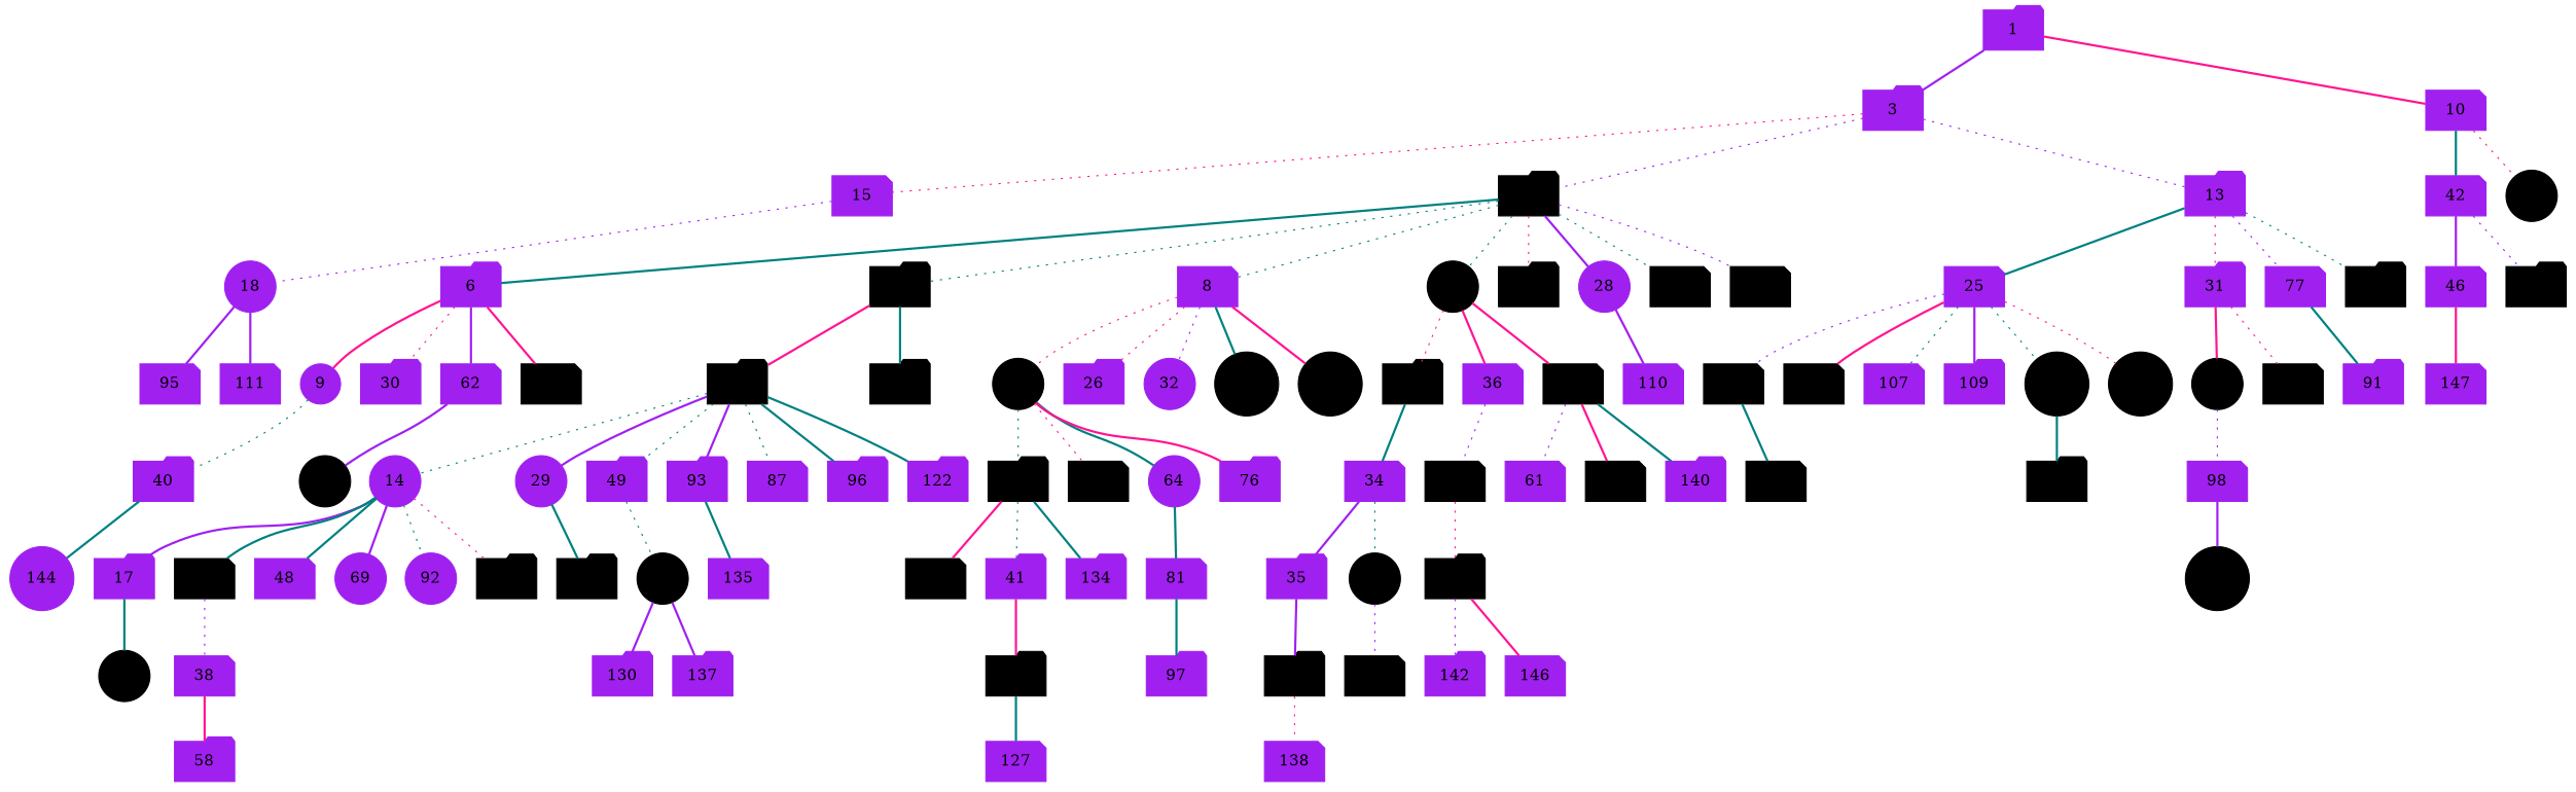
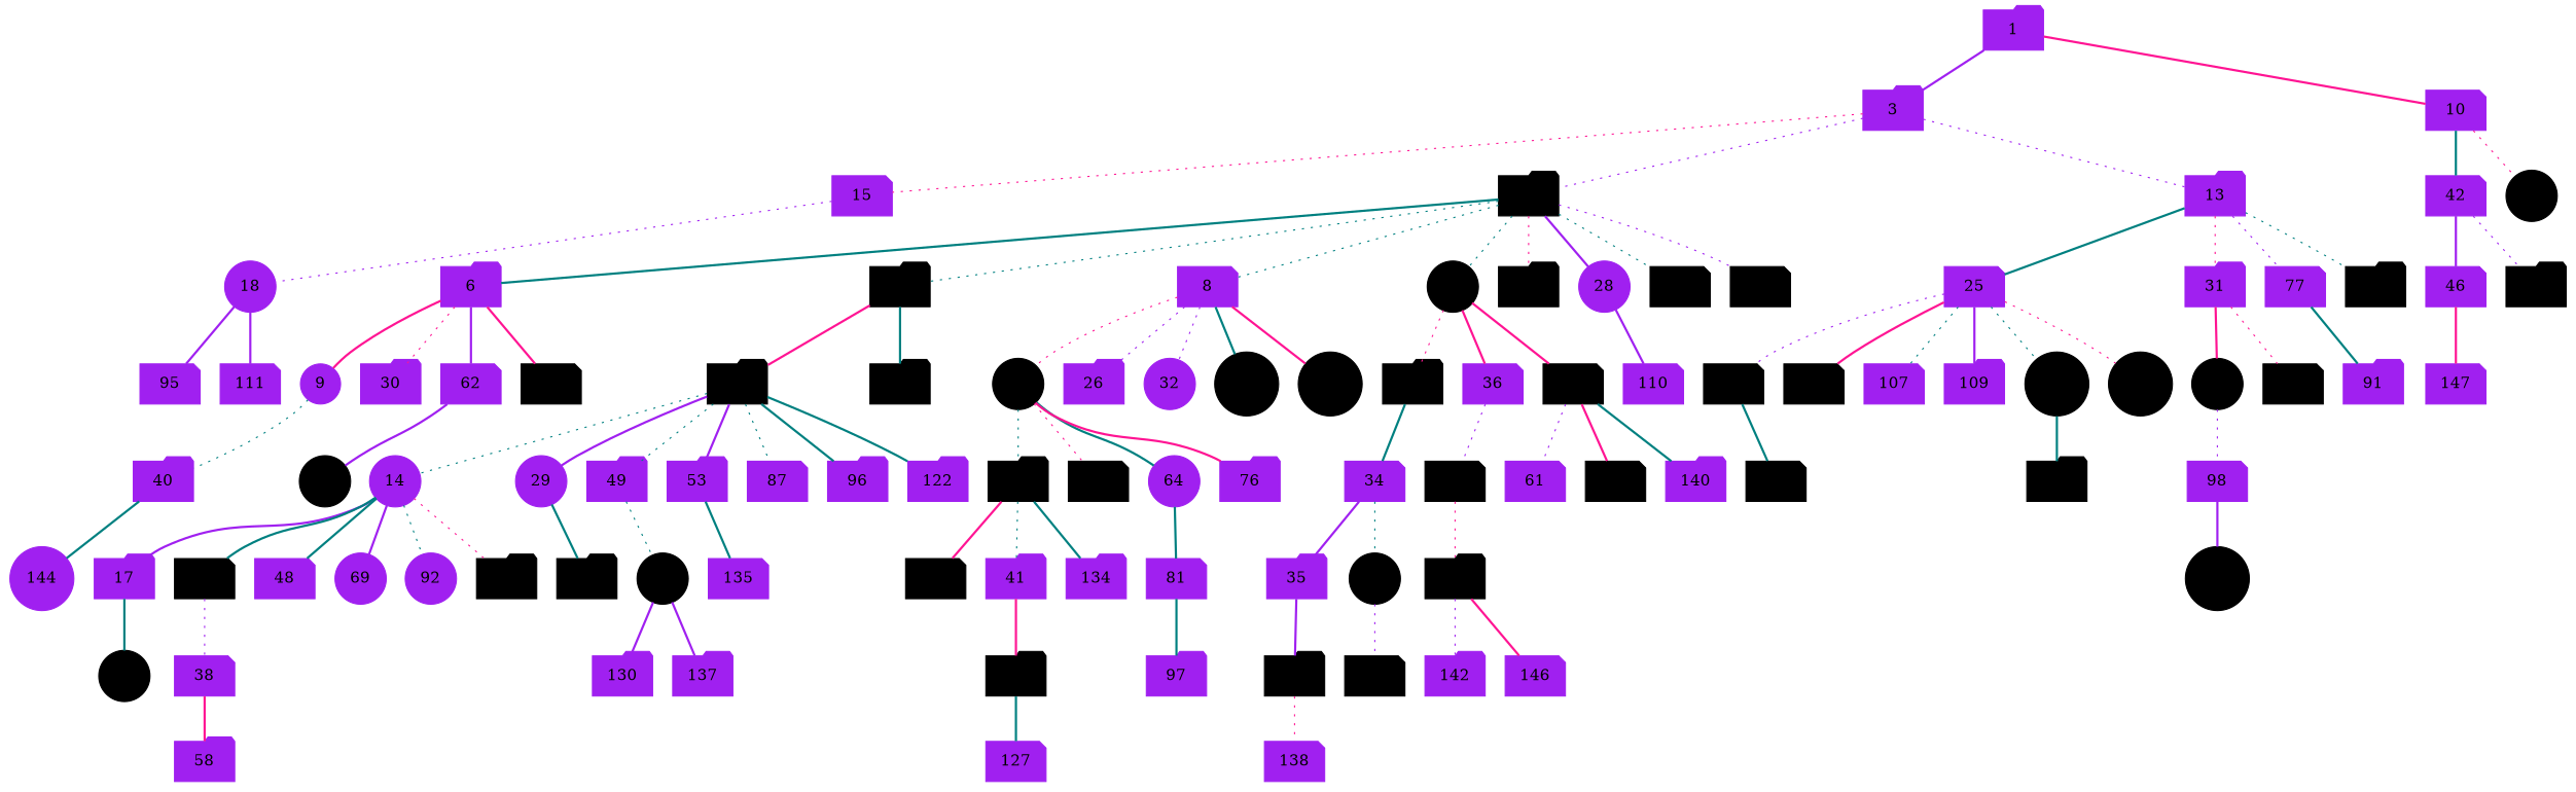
  graph {
    node [color=purple shape=folder style=filled]
    edge [color=teal style=bold]
    1 [super="+2"]
    3 [super="+27"]
    10 [shape=note super="+45"]
    15 [shape=note]
    4 [color=black super="+5"]
    13
    42 [shape=note super="+73"]
    84 [color=black shape=circle]
    18 [shape=circle]
    6 [super="+60"]
    7 [color=black super="+112+139"]
    8 [shape=note super="+22+75"]
    20 [color=black shape=circle super="+108+21"]
    23 [color=black]
    28 [shape=circle]
    67 [color=black shape=note super="+104"]
    117 [color=black shape=note]
    25 [shape=note super="+56"]
    31 [super="+55+83"]
    77 [shape=note super="+124+121"]
    100 [color=black]
    9 [shape=circle super="+118"]
    30
    62 [shape=note]
    80 [color=black shape=note]
    12 [color=black]
    59 [color=black super="+145"]
    11 [color=black shape=circle]
    26
    32 [shape=circle super="+57"]
    125 [color=black shape=circle]
    129 [color=black shape=circle]
    33 [color=black]
    36 [shape=note]
    43 [color=black shape=note super="+47+114+119"]
    110 [shape=note]
    40
    72 [color=black shape=circle]
    14 [shape=circle]
    29 [shape=circle]
    49 [super="+65"]
-   53 [label=93]
+   53
    87 [shape=note]
    96
    122
    16 [color=black super="+50"]
    63 [color=black shape=note]
    64 [shape=circle super="+74"]
    76
    144 [shape=circle]
    46 [shape=note]
    141 [color=black]
    39 [color=black shape=note]
    41
    134
    81 [shape=note]
    17
    19 [color=black shape=note]
    48 [shape=note super="+54"]
    69 [shape=circle super="+101"]
    92 [shape=circle]
    126 [color=black]
    89 [color=black]
    79 [color=black shape=circle]
    135 [shape=note]
    44 [color=black shape=note]
    86 [color=black shape=note]
    107 [shape=note]
    109
    116 [color=black shape=circle]
    120 [color=black shape=circle]
    52 [color=black shape=circle]
    90 [color=black shape=note]
    91 [super="+131"]
    88 [color=black shape=circle]
    38 [shape=note]
    95 [shape=note]
    111 [shape=note super="+113"]
    71 [color=black super="+78"]
    58
    34 [shape=note]
    37 [color=black shape=note super="+68+103"]
    61 [shape=note]
    66 [color=black shape=note]
    140
    51 [color=black shape=note super="+133"]
    136 [color=black]
    98 [shape=note]
    35
    99 [color=black shape=circle super="+105+123"]
    70 [color=black super="+106"]
    132 [color=black shape=note]
    138 [shape=note]
    94 [color=black]
    142
    146 [shape=note]
    127 [shape=note]
    147 [shape=note]
    130
    137
    143 [color=black shape=circle]
    97
    1 -- 3 [color=purple]
    1 -- 10 [color=deeppink]
    3 -- 15 [color=deeppink style=dotted]
    3 -- 4 [color=purple style=dotted]
    3 -- 13 [color=purple style=dotted]
    10 -- 42
    10 -- 84 [color=deeppink style=dotted]
    15 -- 18 [color=purple style=dotted]
    4 -- 6
    4 -- 7 [style=dotted]
    4 -- 8 [style=dotted]
    4 -- 20 [style=dotted]
    4 -- 23 [color=deeppink style=dotted]
    4 -- 28 [color=purple]
    4 -- 67 [style=dotted]
    4 -- 117 [color=purple style=dotted]
    13 -- 25
    13 -- 31 [color=deeppink style=dotted]
    13 -- 77 [color=purple style=dotted]
    13 -- 100 [style=dotted]
    42 -- 46 [color=purple]
    42 -- 141 [color=purple style=dotted]
    18 -- 95 [color=purple]
    18 -- 111 [color=purple]
    6 -- 9 [color=deeppink]
    6 -- 30 [color=deeppink style=dotted]
    6 -- 62 [color=purple]
    6 -- 80 [color=deeppink]
    7 -- 12 [color=deeppink]
    7 -- 59
    8 -- 11 [color=deeppink style=dotted]
-   8 -- 26 [color=deeppink style=dotted]
+   8 -- 26 [color=purple style=dotted]
    8 -- 32 [color=purple style=dotted]
    8 -- 125
    8 -- 129 [color=deeppink]
    20 -- 33 [color=deeppink style=dotted]
    20 -- 36 [color=deeppink]
    20 -- 43 [color=deeppink]
    28 -- 110 [color=purple]
    25 -- 44 [color=purple style=dotted]
    25 -- 86 [color=deeppink]
    25 -- 107 [style=dotted]
    25 -- 109 [color=purple]
    25 -- 116 [style=dotted]
    25 -- 120 [color=deeppink style=dotted]
    31 -- 52 [color=deeppink]
    31 -- 90 [color=deeppink style=dotted]
    77 -- 91
    9 -- 40 [style=dotted]
    62 -- 72 [color=purple]
    12 -- 14 [style=dotted]
    12 -- 29 [color=purple]
    12 -- 49 [style=dotted]
    12 -- 53 [color=purple]
    12 -- 87 [style=dotted]
    12 -- 96
    12 -- 122
    11 -- 16 [style=dotted]
    11 -- 63 [color=deeppink style=dotted]
    11 -- 64
    11 -- 76 [color=deeppink]
    33 -- 34
    36 -- 37 [color=purple style=dotted]
    43 -- 61 [color=purple style=dotted]
    43 -- 66 [color=deeppink]
    43 -- 140
    40 -- 144
    14 -- 17 [color=purple]
    14 -- 19
    14 -- 48
    14 -- 69 [color=purple]
    14 -- 92 [style=dotted]
    14 -- 126 [color=deeppink style=dotted]
    29 -- 89
    49 -- 79 [style=dotted]
    53 -- 135
    16 -- 39 [color=deeppink]
    16 -- 41 [style=dotted]
    16 -- 134
    64 -- 81
    46 -- 147 [color=deeppink]
    41 -- 71 [color=deeppink]
    81 -- 97
    17 -- 88
    19 -- 38 [color=purple style=dotted]
    79 -- 130 [color=purple]
    79 -- 137 [color=purple]
    44 -- 51
    116 -- 136
    52 -- 98 [color=purple style=dotted]
    38 -- 58 [color=deeppink]
    71 -- 127
    34 -- 35 [color=purple]
    34 -- 99 [style=dotted]
    37 -- 94 [color=deeppink style=dotted]
    98 -- 143 [color=purple]
    35 -- 70 [color=purple]
    99 -- 132 [color=purple style=dotted]
    70 -- 138 [color=deeppink style=dotted]
    94 -- 142 [color=purple style=dotted]
    94 -- 146 [color=deeppink]
  }
